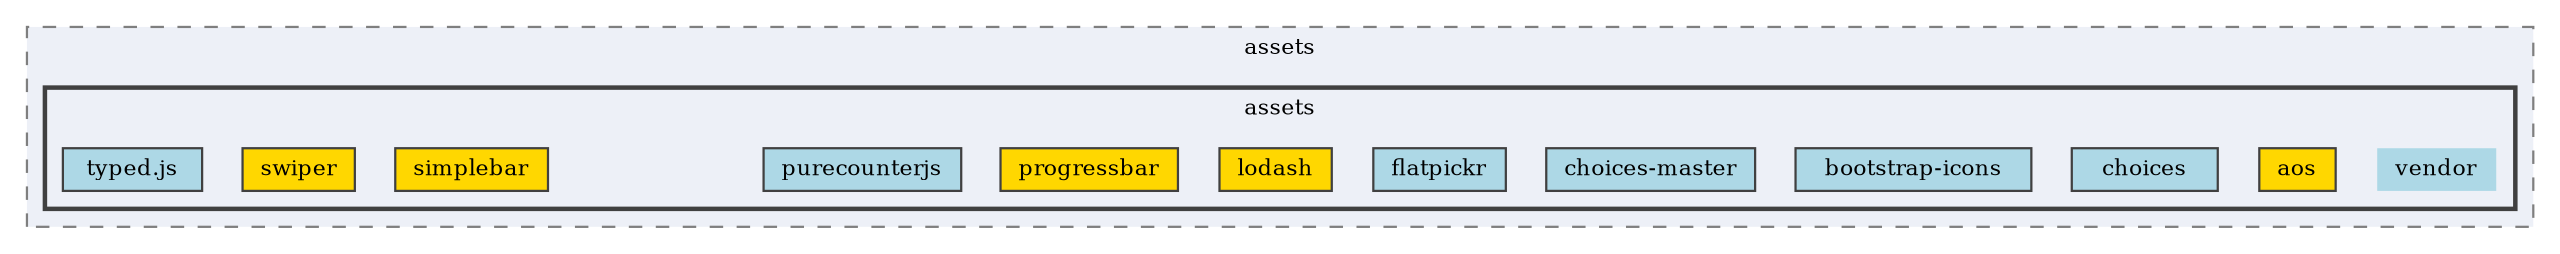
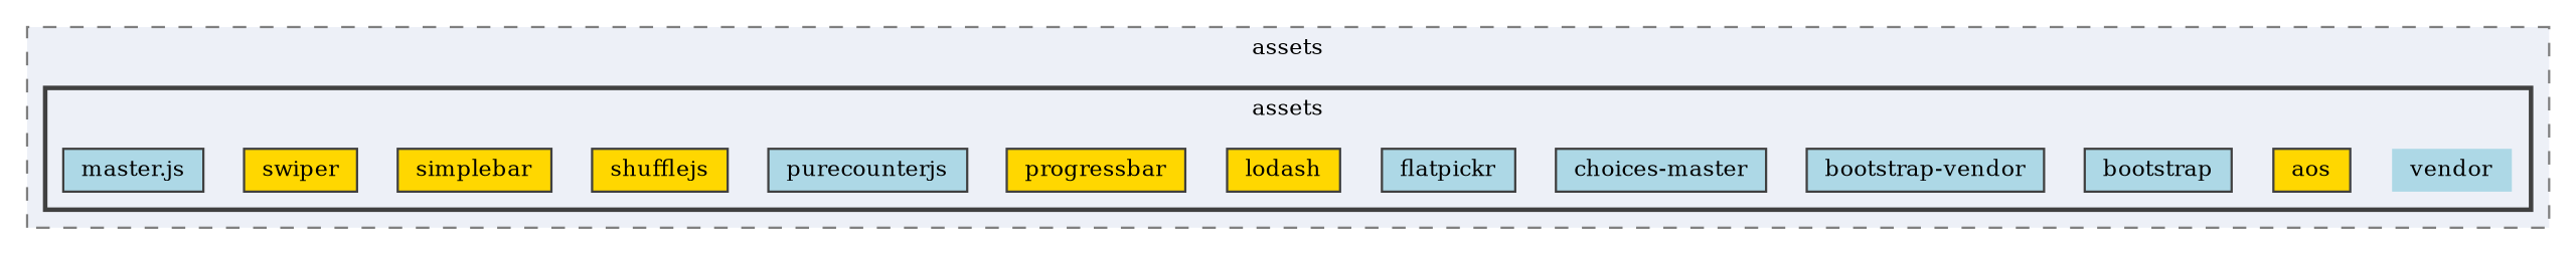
  digraph {
    compound=true
    fontname="DejaVu Serif"
    node [fontname="DejaVu Serif" fontsize=10 shape=box style=filled fillcolor=lightblue color=grey25]
    n1 [height=0.2 label=vendor shape=plaintext width=0.4 color=""]
    n2 [fillcolor=gold height=0.2 label=aos width=0.4]
-   n3 [height=0.2 label=choices width=0.4]
-   n4 [height=0.2 label="bootstrap-icons" width=0.4]
+   n3 [height=0.2 label=bootstrap width=0.4]
+   n4 [height=0.2 label="bootstrap-vendor" width=0.4]
    n5 [height=0.2 label="choices-master" width=0.4]
    n6 [height=0.2 label=flatpickr width=0.4]
    n7 [fillcolor=gold height=0.2 label=lodash width=0.4]
    n8 [fillcolor=gold height=0.2 label=progressbar width=0.4]
    n9 [height=0.2 label=purecounterjs width=0.4]
+   n10 [fillcolor=gold height=0.2 label=shufflejs width=0.4]
    n11 [fillcolor=gold height=0.2 label=simplebar width=0.4]
    n12 [fillcolor=gold height=0.2 label=swiper width=0.4]
-   n13 [height=0.2 label="typed.js" width=0.4]
+   n13 [height=0.2 label="master.js" width=0.4]
    subgraph cluster_1 {
      bgcolor="#edf0f7"
      fontsize=10
      label=assets
      pencolor=grey50
      style="filled,dashed"
      subgraph cluster_2 {
        bgcolor="#edf0f7"
        fontsize=10
        pencolor=grey25
        style="filled,bold"
        n1
        n2
        n3
        n4
        n5
        n6
        n7
        n8
        n9
+       n10
        n11
        n12
        n13
      }
    }
  }
